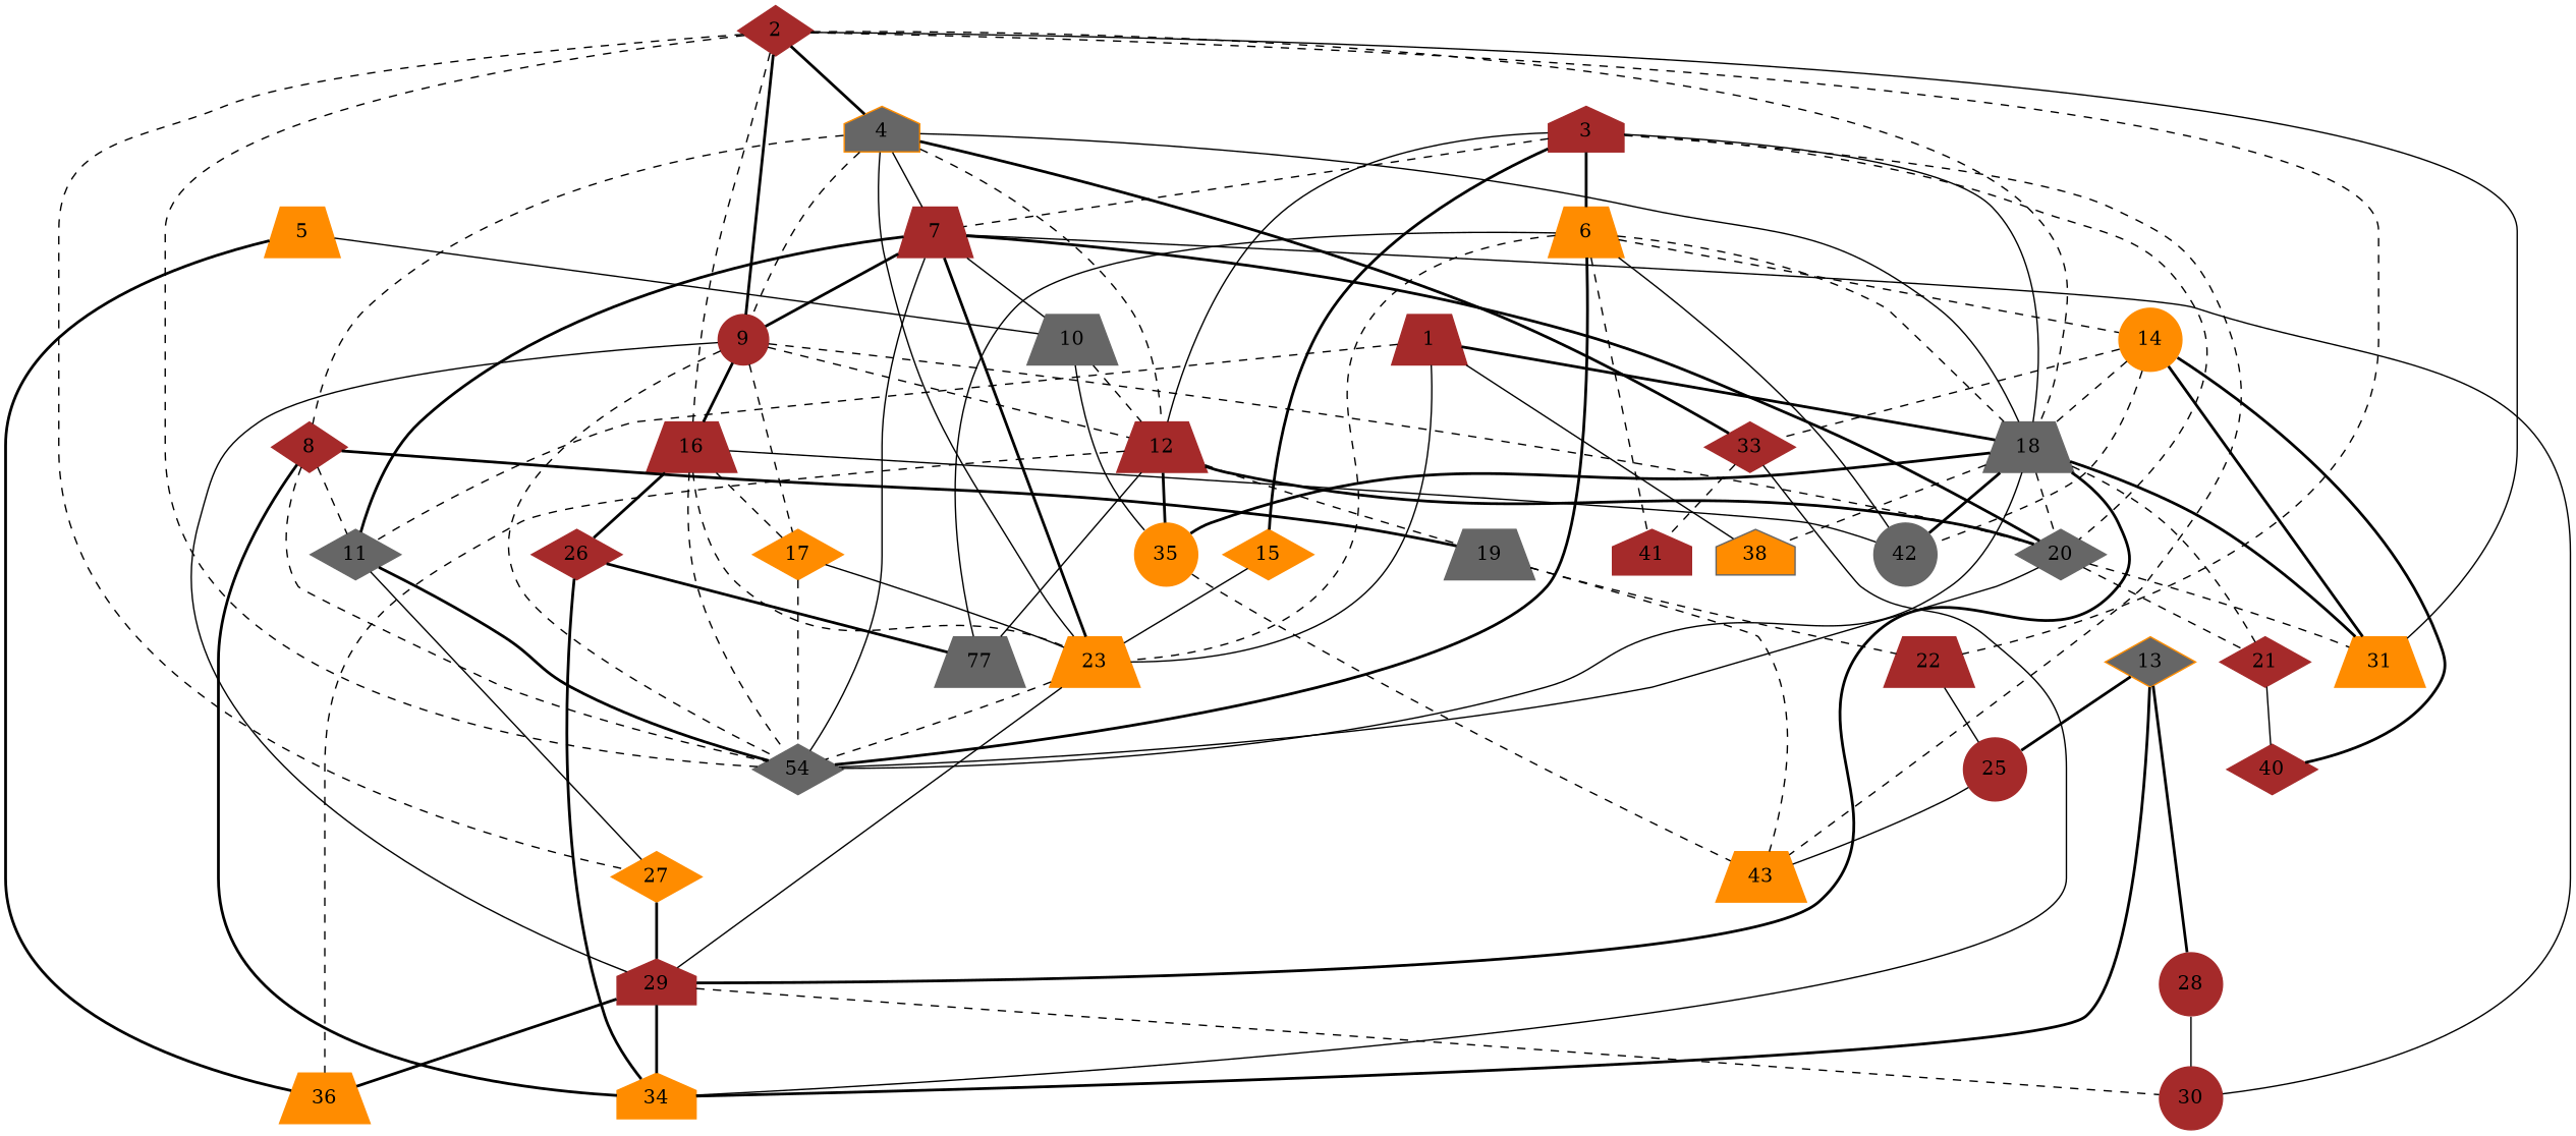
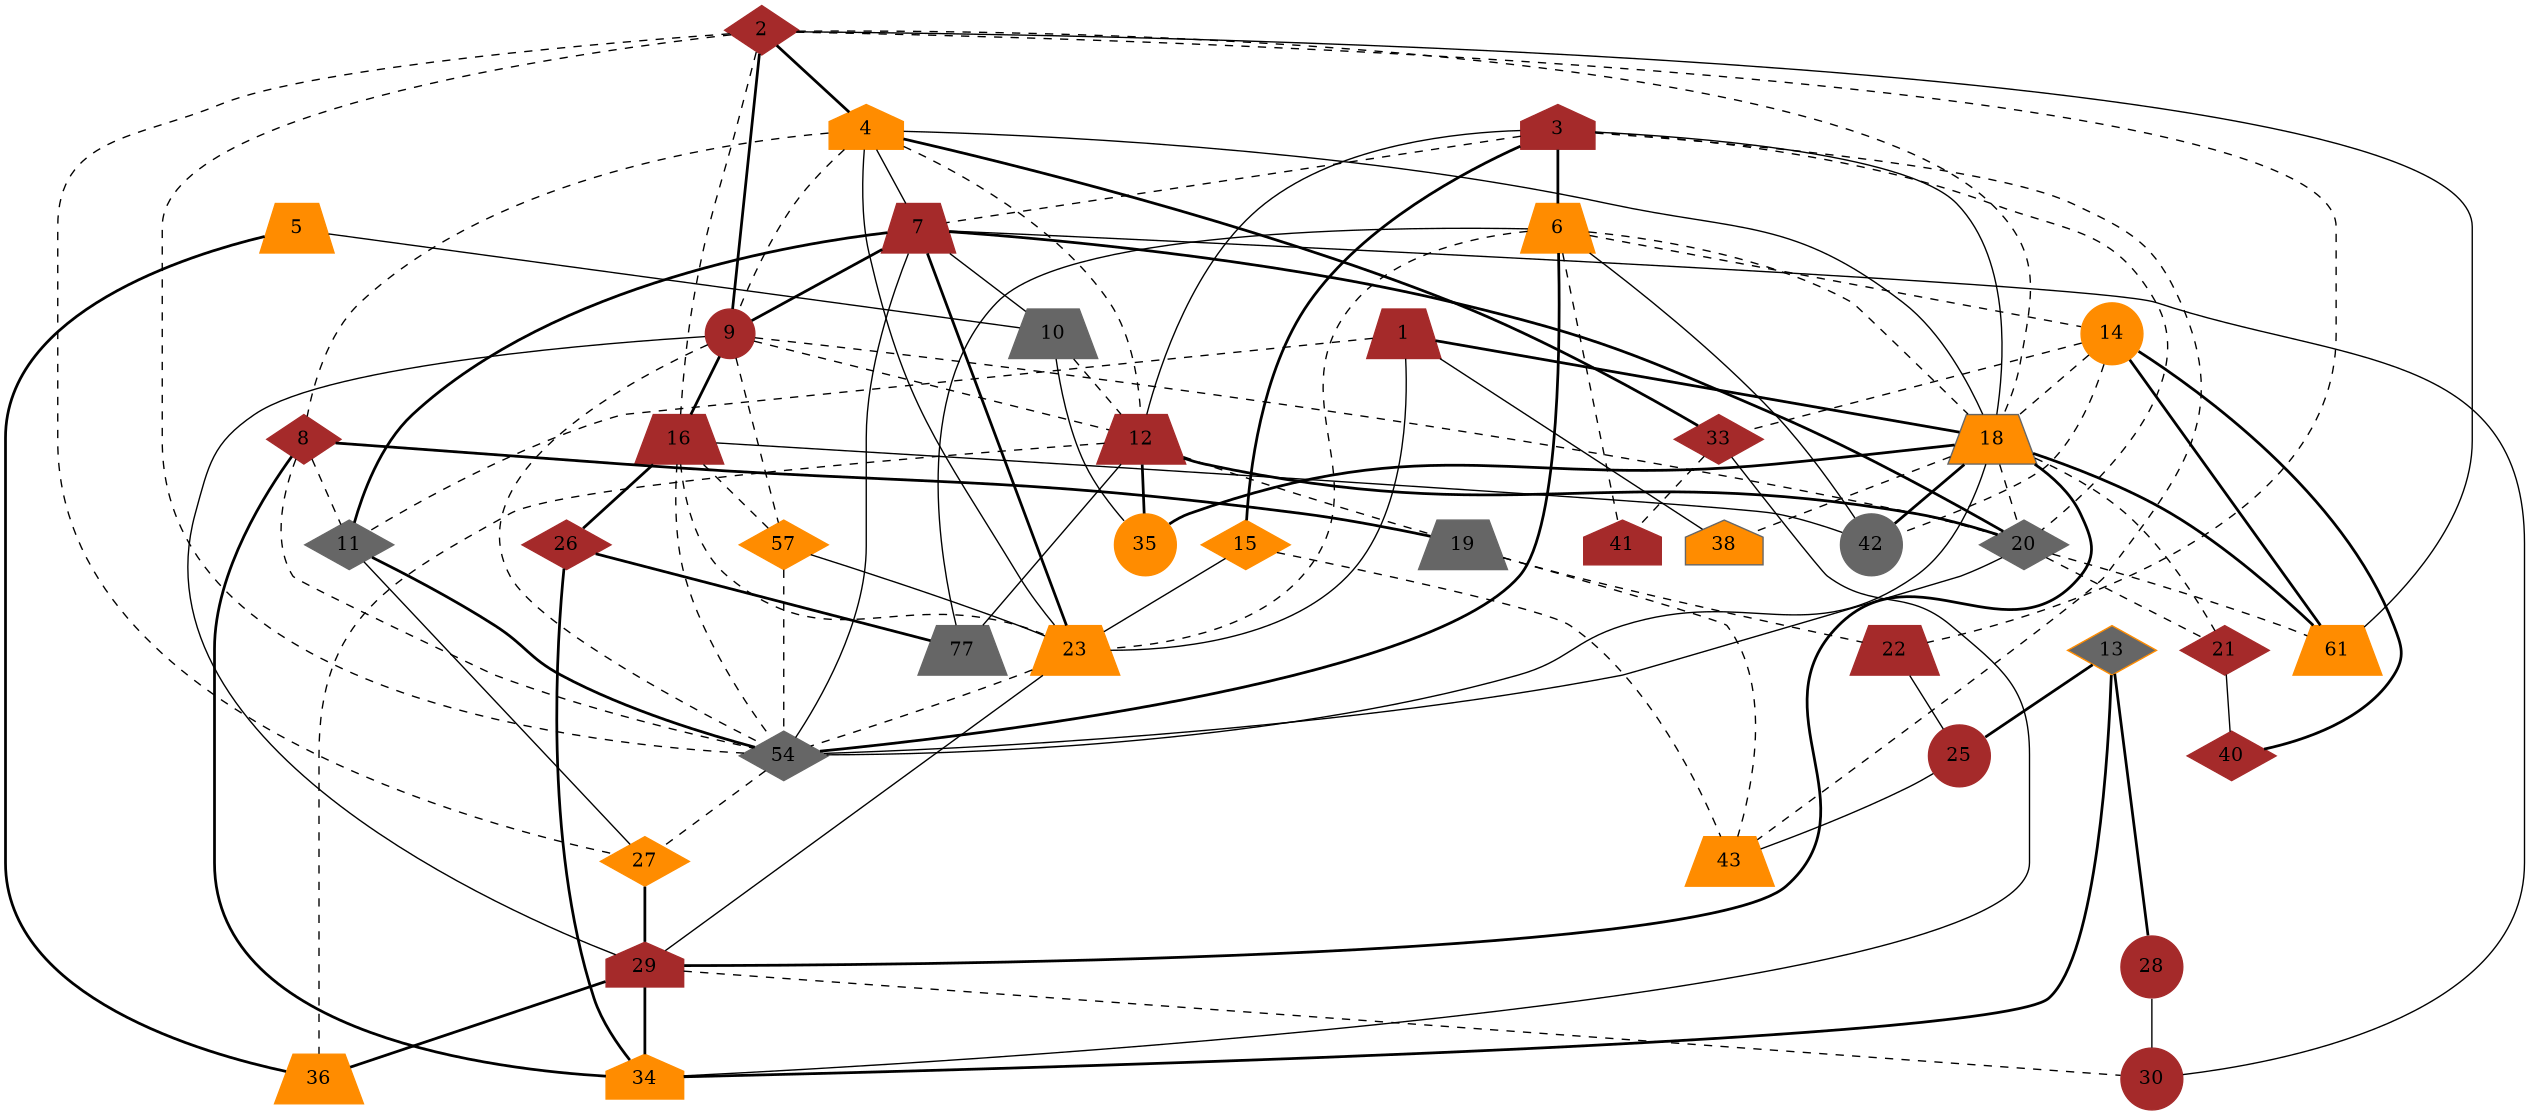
  graph {
    node [color=brown shape=trapezium style=filled]
    edge [style=dashed weight=1.0]
    11 [color=gray40 shape=diamond]
    1
-   18 [color=gray40]
+   18 [color=gray40 fillcolor=darkorange]
    23 [color=darkorange]
    38 [color=gray40 fillcolor=darkorange shape=house]
    n6 [color=gray40 label=54 shape=diamond]
    27 [color=darkorange shape=diamond]
-   31 [color=darkorange]
+   31 [color=darkorange label=61]
    20 [color=gray40 shape=diamond]
    42 [color=gray40 shape=circle]
    29 [shape=house]
    35 [color=darkorange shape=circle]
    21 [shape=diamond]
    2 [shape=diamond]
-   4 [color=darkorange shape=house fillcolor=gray40]
+   4 [color=darkorange shape=house]
    9 [shape=circle]
    16
    22
    7
    12
    8 [shape=diamond]
    33 [shape=diamond]
-   17 [color=darkorange shape=diamond]
+   17 [color=darkorange shape=diamond label=57]
    26 [shape=diamond]
    25 [shape=circle]
    3 [shape=house]
    6 [color=darkorange]
    15 [color=darkorange shape=diamond]
    43 [color=darkorange]
    14 [color=darkorange shape=circle]
    n31 [color=gray40 label=77]
    41 [shape=house]
    10 [color=gray40]
    30 [shape=circle]
    36 [color=darkorange]
    19 [color=gray40]
    34 [color=darkorange shape=house]
    5 [color=darkorange]
    40 [shape=diamond]
    13 [color=darkorange fillcolor=gray40 shape=diamond]
    28 [shape=circle]
    11 -- n6 [style=bold]
    11 -- 27 [style=solid]
    1 -- 11
    1 -- 18 [style=bold]
    1 -- 23 [style=solid]
    1 -- 38 [style=solid]
    18 -- 38
    18 -- n6 [style=solid]
    18 -- 31 [style=bold]
    18 -- 20 [weight=4.0]
    18 -- 42 [style=bold]
    18 -- 29 [style=bold]
    18 -- 35 [style=bold]
    18 -- 21
    23 -- n6
    23 -- 29 [style=solid]
+   n6 -- 27
    27 -- 29 [style=bold weight=2.0]
    20 -- n6 [style=solid]
    20 -- 31
    20 -- 21
    29 -- 30
    29 -- 36 [style=bold]
    29 -- 34 [style=bold]
-   35 -- 43
+   15 -- 43
    21 -- 40 [style=solid]
    2 -- 18
    2 -- n6
    2 -- 27
    2 -- 31 [style=solid]
    2 -- 4 [style=bold]
    2 -- 9 [style=bold]
    2 -- 16
    2 -- 22
    4 -- 18 [style=solid]
    4 -- 23 [style=solid]
    4 -- 9
    4 -- 7 [style=solid]
    4 -- 12
    4 -- 8
    4 -- 33 [style=bold]
    9 -- n6 [weight=2.0]
    9 -- 20
    9 -- 29 [style=solid]
    9 -- 16 [style=bold]
    9 -- 12
    9 -- 17
    16 -- 23
    16 -- n6
    16 -- 42 [style=solid]
    16 -- 17
    16 -- 26 [style=bold]
    22 -- 25 [style=solid]
    7 -- 11 [style=bold]
    7 -- 23 [style=bold]
    7 -- n6 [style=solid weight=3.0]
    7 -- 20 [style=bold weight=2.0]
    7 -- 9 [style=bold]
    7 -- 10 [style=solid weight=2.0]
    7 -- 30 [style=solid]
    12 -- 20 [style=bold weight=3.0]
    12 -- 35 [style=bold weight=2.0]
    12 -- n31 [style=solid]
    12 -- 36
    12 -- 19
    8 -- 11 [weight=2.0]
    8 -- n6
    8 -- 19 [style=bold]
    8 -- 34 [style=bold]
    33 -- 41
    33 -- 34 [style=solid]
    17 -- 23 [style=solid]
    17 -- n6
    26 -- n31 [style=bold]
    26 -- 34 [style=bold]
    25 -- 43 [style=solid]
    3 -- 18 [style=solid]
    3 -- 20
    3 -- 7
    3 -- 12 [style=solid]
    3 -- 6 [style=bold]
    3 -- 15 [style=bold]
    3 -- 43
    6 -- 18
    6 -- 23
    6 -- n6 [style=bold]
    6 -- 42 [style=solid]
    6 -- 14
    6 -- n31 [style=solid weight=2.0]
    6 -- 41
    15 -- 23 [style=solid]
    14 -- 18
    14 -- 31 [style=bold]
    14 -- 42
    14 -- 33
    14 -- 40 [style=bold]
    10 -- 35 [style=solid]
    10 -- 12
    19 -- 22
    19 -- 43
    5 -- 10 [style=solid]
    5 -- 36 [style=bold]
    13 -- 25 [style=bold]
    13 -- 34 [style=bold]
    13 -- 28 [style=bold]
    28 -- 30 [style=solid]
  }
